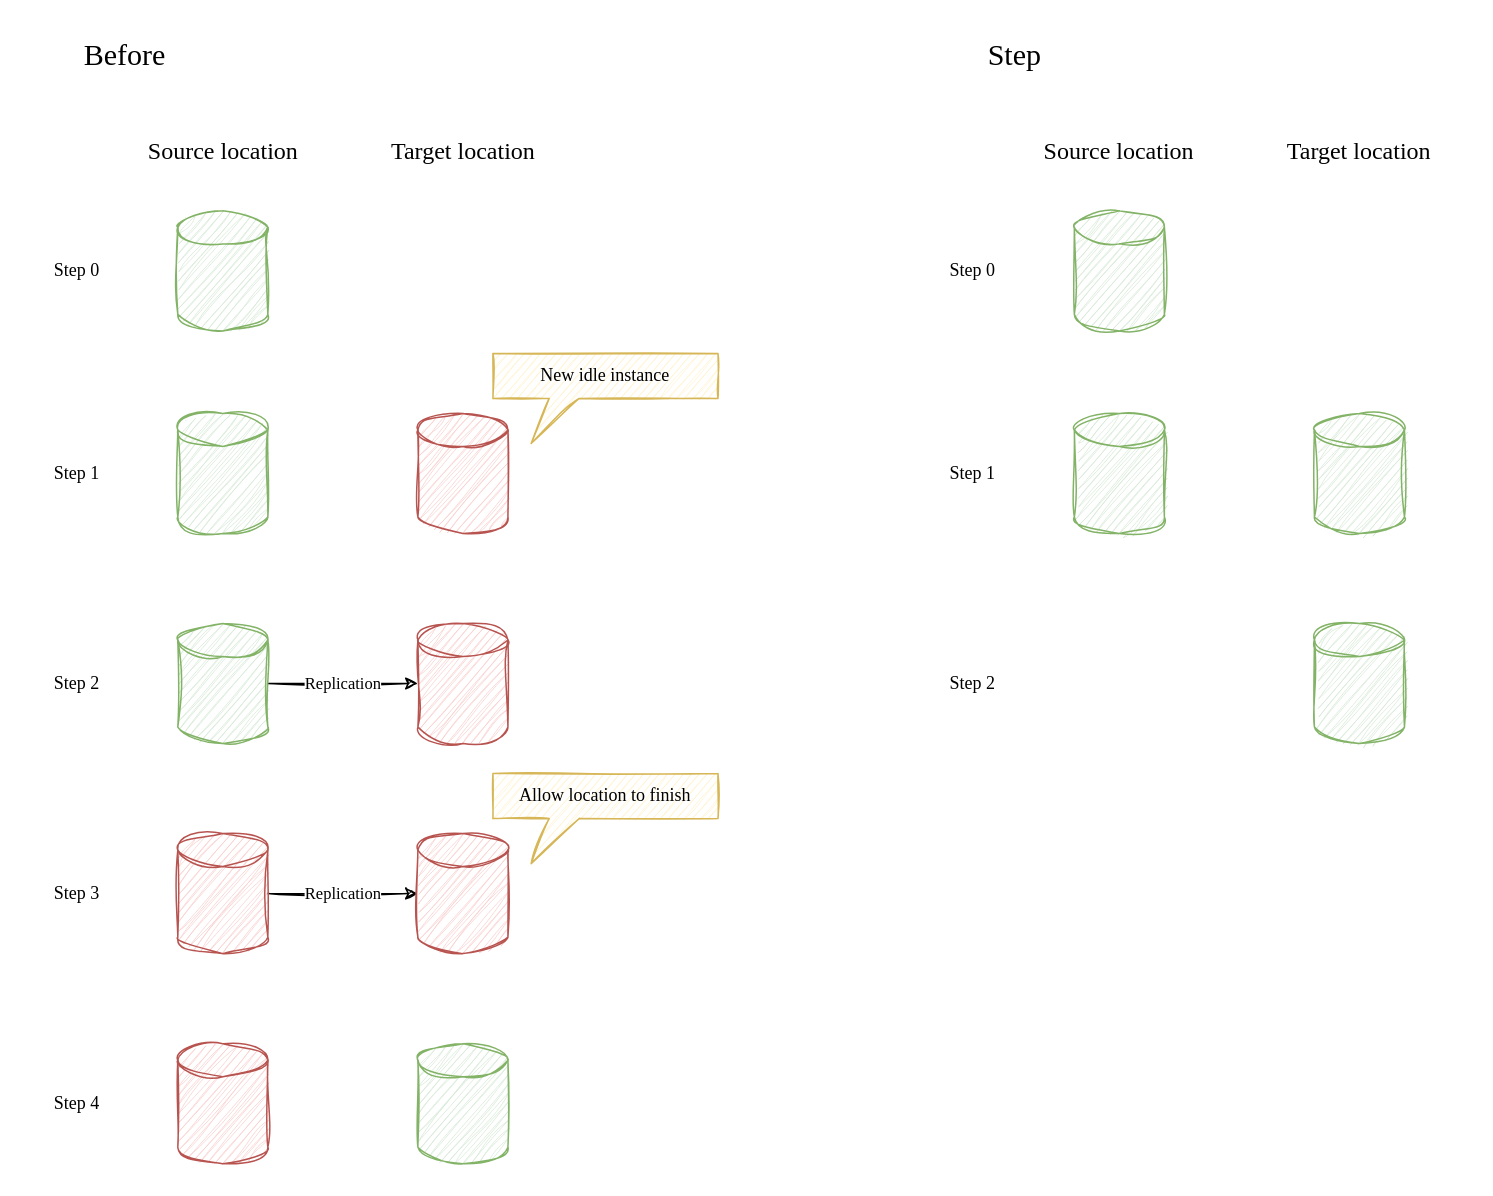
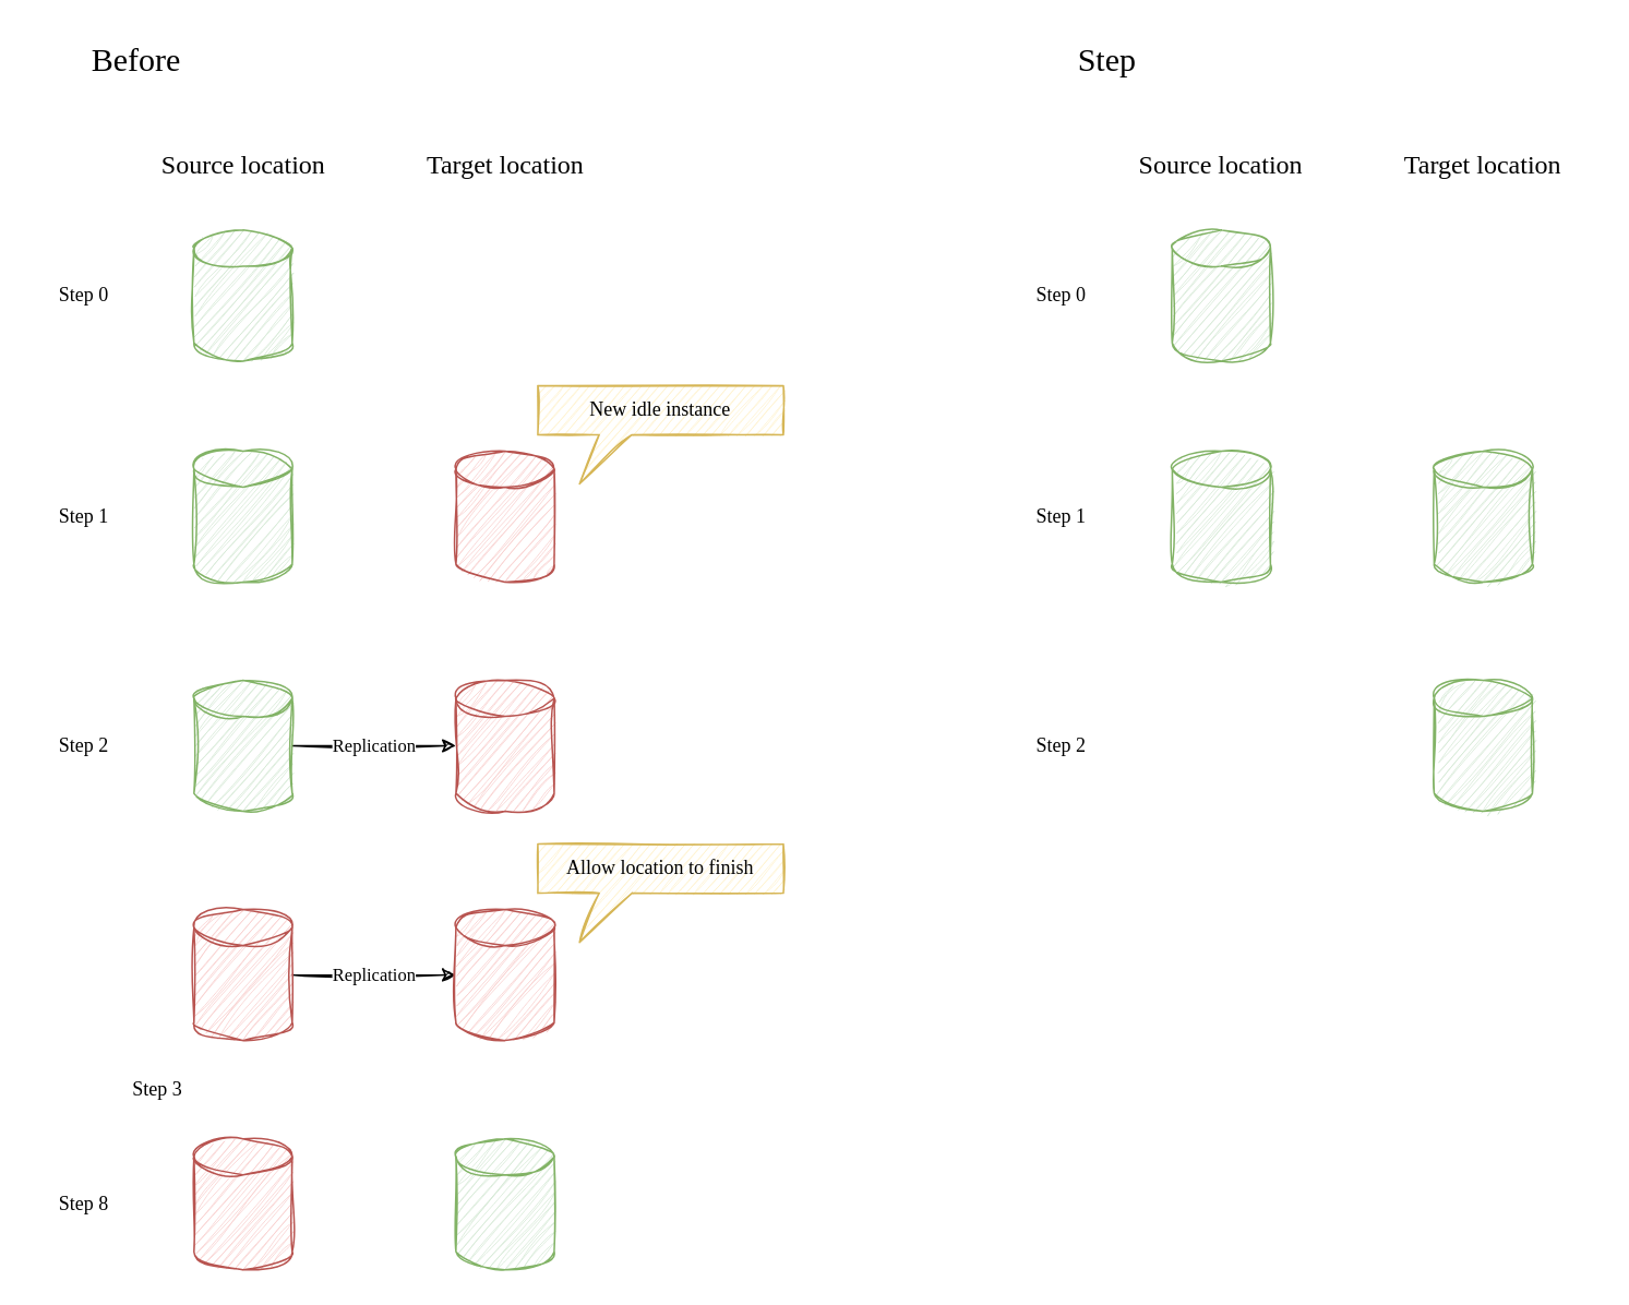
  <mxCell id="0" />
  <mxCell id="1" parent="0" />
  <mxCell id="2" value="Before" style="text;html=1;strokeColor=none;fillColor=none;align=center;verticalAlign=middle;whiteSpace=wrap;rounded=0;sketch=1;fontFamily=Architects Daughter;fontSource=https%3A%2F%2Ffonts.googleapis.com%2Fcss%3Ffamily%3DArchitects%2BDaughter;fontSize=20;" parent="1" vertex="1"><mxGeometry x="38" y="20" width="90" height="30" as="geometry" /></mxCell>
  <mxCell id="3" value="" style="shape=cylinder3;whiteSpace=wrap;html=1;boundedLbl=1;backgroundOutline=1;size=11;fillColor=#d5e8d4;sketch=1;curveFitting=1;jiggle=2;strokeColor=#82b366;" parent="1" vertex="1"><mxGeometry x="118" y="140" width="60" height="80" as="geometry" /></mxCell>
  <mxCell id="4" value="Step 0" style="text;html=1;strokeColor=none;fillColor=none;align=center;verticalAlign=middle;whiteSpace=wrap;rounded=0;sketch=1;fontFamily=Architects Daughter;fontSource=https%3A%2F%2Ffonts.googleapis.com%2Fcss%3Ffamily%3DArchitects%2BDaughter;" parent="1" vertex="1"><mxGeometry x="20.5" y="165" width="60" height="30" as="geometry" /></mxCell>
  <mxCell id="5" value="" style="shape=cylinder3;whiteSpace=wrap;html=1;boundedLbl=1;backgroundOutline=1;size=11;fillColor=#d5e8d4;sketch=1;curveFitting=1;jiggle=2;strokeColor=#82b366;" parent="1" vertex="1"><mxGeometry x="118" y="275" width="60" height="80" as="geometry" /></mxCell>
  <mxCell id="6" value="Step 1" style="text;html=1;strokeColor=none;fillColor=none;align=center;verticalAlign=middle;whiteSpace=wrap;rounded=0;sketch=1;fontFamily=Architects Daughter;fontSource=https%3A%2F%2Ffonts.googleapis.com%2Fcss%3Ffamily%3DArchitects%2BDaughter;" parent="1" vertex="1"><mxGeometry x="20.5" y="300" width="60" height="30" as="geometry" /></mxCell>
  <mxCell id="7" value="" style="shape=cylinder3;whiteSpace=wrap;html=1;boundedLbl=1;backgroundOutline=1;size=11;fillColor=#f8cecc;sketch=1;curveFitting=1;jiggle=2;strokeColor=#b85450;" parent="1" vertex="1"><mxGeometry x="278" y="275" width="60" height="80" as="geometry" /></mxCell>
  <mxCell id="8" value="Replication" style="edgeStyle=none;html=1;entryX=0;entryY=0.5;entryDx=0;entryDy=0;entryPerimeter=0;fontFamily=Architects Daughter;fontSource=https%3A%2F%2Ffonts.googleapis.com%2Fcss%3Ffamily%3DArchitects%2BDaughter;sketch=1;curveFitting=1;jiggle=2;" parent="1" source="9" target="11" edge="1"><mxGeometry relative="1" as="geometry" /></mxCell>
  <mxCell id="9" value="" style="shape=cylinder3;whiteSpace=wrap;html=1;boundedLbl=1;backgroundOutline=1;size=11;fillColor=#d5e8d4;sketch=1;curveFitting=1;jiggle=2;strokeColor=#82b366;" parent="1" vertex="1"><mxGeometry x="118" y="415" width="60" height="80" as="geometry" /></mxCell>
  <mxCell id="10" value="Step 2" style="text;html=1;strokeColor=none;fillColor=none;align=center;verticalAlign=middle;whiteSpace=wrap;rounded=0;sketch=1;fontFamily=Architects Daughter;fontSource=https%3A%2F%2Ffonts.googleapis.com%2Fcss%3Ffamily%3DArchitects%2BDaughter;" parent="1" vertex="1"><mxGeometry x="20.5" y="440" width="60" height="30" as="geometry" /></mxCell>
  <mxCell id="11" value="" style="shape=cylinder3;whiteSpace=wrap;html=1;boundedLbl=1;backgroundOutline=1;size=11;fillColor=#f8cecc;sketch=1;curveFitting=1;jiggle=2;strokeColor=#b85450;" parent="1" vertex="1"><mxGeometry x="278" y="415" width="60" height="80" as="geometry" /></mxCell>
  <mxCell id="12" value="Replication" style="edgeStyle=none;html=1;entryX=0;entryY=0.5;entryDx=0;entryDy=0;entryPerimeter=0;fontFamily=Architects Daughter;fontSource=https%3A%2F%2Ffonts.googleapis.com%2Fcss%3Ffamily%3DArchitects%2BDaughter;sketch=1;curveFitting=1;jiggle=2;" parent="1" source="13" target="15" edge="1"><mxGeometry relative="1" as="geometry"><mxPoint as="offset" /></mxGeometry></mxCell>
  <mxCell id="13" value="" style="shape=cylinder3;whiteSpace=wrap;html=1;boundedLbl=1;backgroundOutline=1;size=11;fillColor=#f8cecc;sketch=1;curveFitting=1;jiggle=2;strokeColor=#b85450;" parent="1" vertex="1"><mxGeometry x="118" y="555" width="60" height="80" as="geometry" /></mxCell>
- <mxCell id="14" value="Step 3" style="text;html=1;strokeColor=none;fillColor=none;align=center;verticalAlign=middle;whiteSpace=wrap;rounded=0;sketch=1;fontFamily=Architects Daughter;fontSource=https%3A%2F%2Ffonts.googleapis.com%2Fcss%3Ffamily%3DArchitects%2BDaughter;" parent="1" vertex="1"><mxGeometry x="20.5" y="580" width="60" height="30" as="geometry" /></mxCell>
+ <mxCell id="14" value="Step 3" style="text;html=1;strokeColor=none;fillColor=none;align=center;verticalAlign=middle;whiteSpace=wrap;rounded=0;sketch=1;fontFamily=Architects Daughter;fontSource=https%3A%2F%2Ffonts.googleapis.com%2Fcss%3Ffamily%3DArchitects%2BDaughter;" parent="1" vertex="1"><mxGeometry x="65.5" y="650" width="60" height="30" as="geometry" /></mxCell>
  <mxCell id="15" value="" style="shape=cylinder3;whiteSpace=wrap;html=1;boundedLbl=1;backgroundOutline=1;size=11;fillColor=#f8cecc;sketch=1;curveFitting=1;jiggle=2;strokeColor=#b85450;" parent="1" vertex="1"><mxGeometry x="278" y="555" width="60" height="80" as="geometry" /></mxCell>
  <mxCell id="16" value="" style="shape=cylinder3;whiteSpace=wrap;html=1;boundedLbl=1;backgroundOutline=1;size=11;fillColor=#f8cecc;sketch=1;curveFitting=1;jiggle=2;strokeColor=#b85450;" parent="1" vertex="1"><mxGeometry x="118" y="695" width="60" height="80" as="geometry" /></mxCell>
- <mxCell id="17" value="Step 4" style="text;html=1;strokeColor=none;fillColor=none;align=center;verticalAlign=middle;whiteSpace=wrap;rounded=0;sketch=1;fontFamily=Architects Daughter;fontSource=https%3A%2F%2Ffonts.googleapis.com%2Fcss%3Ffamily%3DArchitects%2BDaughter;" parent="1" vertex="1"><mxGeometry x="20.5" y="720" width="60" height="30" as="geometry" /></mxCell>
+ <mxCell id="17" value="Step 8" style="text;html=1;strokeColor=none;fillColor=none;align=center;verticalAlign=middle;whiteSpace=wrap;rounded=0;sketch=1;fontFamily=Architects Daughter;fontSource=https%3A%2F%2Ffonts.googleapis.com%2Fcss%3Ffamily%3DArchitects%2BDaughter;" parent="1" vertex="1"><mxGeometry x="20.5" y="720" width="60" height="30" as="geometry" /></mxCell>
  <mxCell id="18" value="" style="shape=cylinder3;whiteSpace=wrap;html=1;boundedLbl=1;backgroundOutline=1;size=11;fillColor=#d5e8d4;sketch=1;curveFitting=1;jiggle=2;strokeColor=#82b366;" parent="1" vertex="1"><mxGeometry x="278" y="695" width="60" height="80" as="geometry" /></mxCell>
  <mxCell id="19" value="Step" style="text;html=1;strokeColor=none;fillColor=none;align=center;verticalAlign=middle;whiteSpace=wrap;rounded=0;sketch=1;fontFamily=Architects Daughter;fontSource=https%3A%2F%2Ffonts.googleapis.com%2Fcss%3Ffamily%3DArchitects%2BDaughter;fontSize=20;" parent="1" vertex="1"><mxGeometry x="635.5" y="20" width="80" height="30" as="geometry" /></mxCell>
  <mxCell id="20" value="" style="shape=cylinder3;whiteSpace=wrap;html=1;boundedLbl=1;backgroundOutline=1;size=11;fillColor=#d5e8d4;sketch=1;curveFitting=1;jiggle=2;strokeColor=#82b366;" parent="1" vertex="1"><mxGeometry x="715.5" y="140" width="60" height="80" as="geometry" /></mxCell>
  <mxCell id="21" value="Step 0" style="text;html=1;strokeColor=none;fillColor=none;align=center;verticalAlign=middle;whiteSpace=wrap;rounded=0;sketch=1;fontFamily=Architects Daughter;fontSource=https%3A%2F%2Ffonts.googleapis.com%2Fcss%3Ffamily%3DArchitects%2BDaughter;" parent="1" vertex="1"><mxGeometry x="618" y="165" width="60" height="30" as="geometry" /></mxCell>
  <mxCell id="22" value="" style="shape=cylinder3;whiteSpace=wrap;html=1;boundedLbl=1;backgroundOutline=1;size=11;fillColor=#d5e8d4;sketch=1;curveFitting=1;jiggle=2;strokeColor=#82b366;" parent="1" vertex="1"><mxGeometry x="715.5" y="275" width="60" height="80" as="geometry" /></mxCell>
  <mxCell id="23" value="Step 1" style="text;html=1;strokeColor=none;fillColor=none;align=center;verticalAlign=middle;whiteSpace=wrap;rounded=0;sketch=1;fontFamily=Architects Daughter;fontSource=https%3A%2F%2Ffonts.googleapis.com%2Fcss%3Ffamily%3DArchitects%2BDaughter;" parent="1" vertex="1"><mxGeometry x="618" y="300" width="60" height="30" as="geometry" /></mxCell>
  <mxCell id="24" value="" style="shape=cylinder3;whiteSpace=wrap;html=1;boundedLbl=1;backgroundOutline=1;size=11;fillColor=#d5e8d4;sketch=1;curveFitting=1;jiggle=2;strokeColor=#82b366;" parent="1" vertex="1"><mxGeometry x="875.5" y="275" width="60" height="80" as="geometry" /></mxCell>
  <mxCell id="25" value="Step 2" style="text;html=1;strokeColor=none;fillColor=none;align=center;verticalAlign=middle;whiteSpace=wrap;rounded=0;sketch=1;fontFamily=Architects Daughter;fontSource=https%3A%2F%2Ffonts.googleapis.com%2Fcss%3Ffamily%3DArchitects%2BDaughter;" parent="1" vertex="1"><mxGeometry x="618" y="440" width="60" height="30" as="geometry" /></mxCell>
  <mxCell id="26" value="" style="shape=cylinder3;whiteSpace=wrap;html=1;boundedLbl=1;backgroundOutline=1;size=11;fillColor=#d5e8d4;sketch=1;curveFitting=1;jiggle=2;strokeColor=#82b366;" parent="1" vertex="1"><mxGeometry x="875.5" y="415" width="60" height="80" as="geometry" /></mxCell>
  <mxCell id="27" value="New idle instance" style="shape=callout;whiteSpace=wrap;html=1;perimeter=calloutPerimeter;sketch=1;fontFamily=Architects Daughter;fontSource=https%3A%2F%2Ffonts.googleapis.com%2Fcss%3Ffamily%3DArchitects%2BDaughter;fillColor=#fff2cc;strokeColor=#d6b656;size=30;position=0.25;position2=0.17;" parent="1" vertex="1"><mxGeometry x="328" y="235" width="150" height="60" as="geometry" /></mxCell>
  <mxCell id="28" value="Allow location to finish" style="shape=callout;whiteSpace=wrap;html=1;perimeter=calloutPerimeter;sketch=1;fontFamily=Architects Daughter;fontSource=https%3A%2F%2Ffonts.googleapis.com%2Fcss%3Ffamily%3DArchitects%2BDaughter;fillColor=#fff2cc;strokeColor=#d6b656;size=30;position=0.25;position2=0.17;" parent="1" vertex="1"><mxGeometry x="328" y="515" width="150" height="60" as="geometry" /></mxCell>
  <mxCell id="29" value="Source location" style="text;html=1;strokeColor=none;fillColor=none;align=center;verticalAlign=middle;whiteSpace=wrap;rounded=0;sketch=1;fontFamily=Architects Daughter;fontSource=https%3A%2F%2Ffonts.googleapis.com%2Fcss%3Ffamily%3DArchitects%2BDaughter;fontSize=16;" vertex="1" parent="1"><mxGeometry x="80.5" y="85" width="135" height="30" as="geometry" /></mxCell>
  <mxCell id="30" value="Target location" style="text;html=1;strokeColor=none;fillColor=none;align=center;verticalAlign=middle;whiteSpace=wrap;rounded=0;sketch=1;fontFamily=Architects Daughter;fontSource=https%3A%2F%2Ffonts.googleapis.com%2Fcss%3Ffamily%3DArchitects%2BDaughter;fontSize=16;" vertex="1" parent="1"><mxGeometry x="240.5" y="85" width="135" height="30" as="geometry" /></mxCell>
  <mxCell id="31" value="Source location" style="text;html=1;strokeColor=none;fillColor=none;align=center;verticalAlign=middle;whiteSpace=wrap;rounded=0;sketch=1;fontFamily=Architects Daughter;fontSource=https%3A%2F%2Ffonts.googleapis.com%2Fcss%3Ffamily%3DArchitects%2BDaughter;fontSize=16;" vertex="1" parent="1"><mxGeometry x="678" y="85" width="135" height="30" as="geometry" /></mxCell>
  <mxCell id="32" value="Target location" style="text;html=1;strokeColor=none;fillColor=none;align=center;verticalAlign=middle;whiteSpace=wrap;rounded=0;sketch=1;fontFamily=Architects Daughter;fontSource=https%3A%2F%2Ffonts.googleapis.com%2Fcss%3Ffamily%3DArchitects%2BDaughter;fontSize=16;" vertex="1" parent="1"><mxGeometry x="838" y="85" width="135" height="30" as="geometry" /></mxCell>
